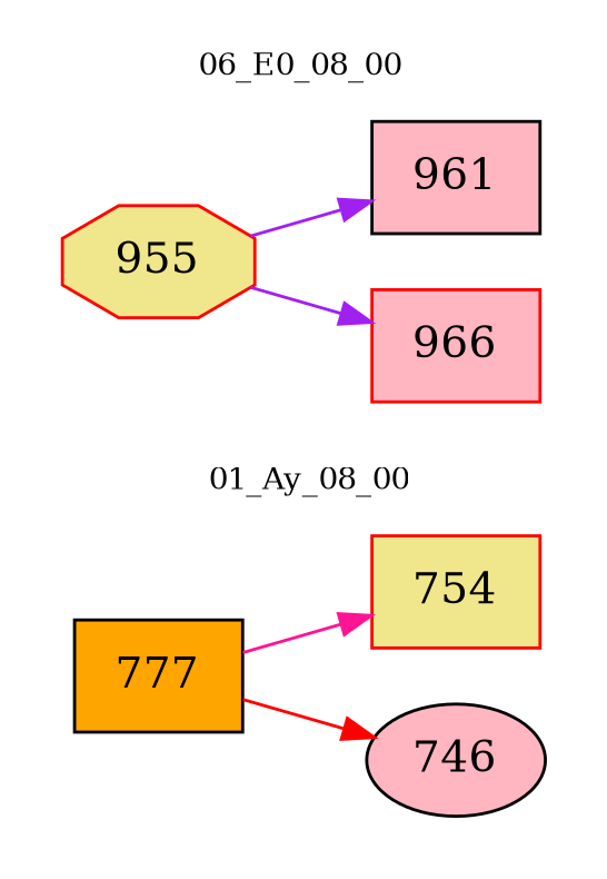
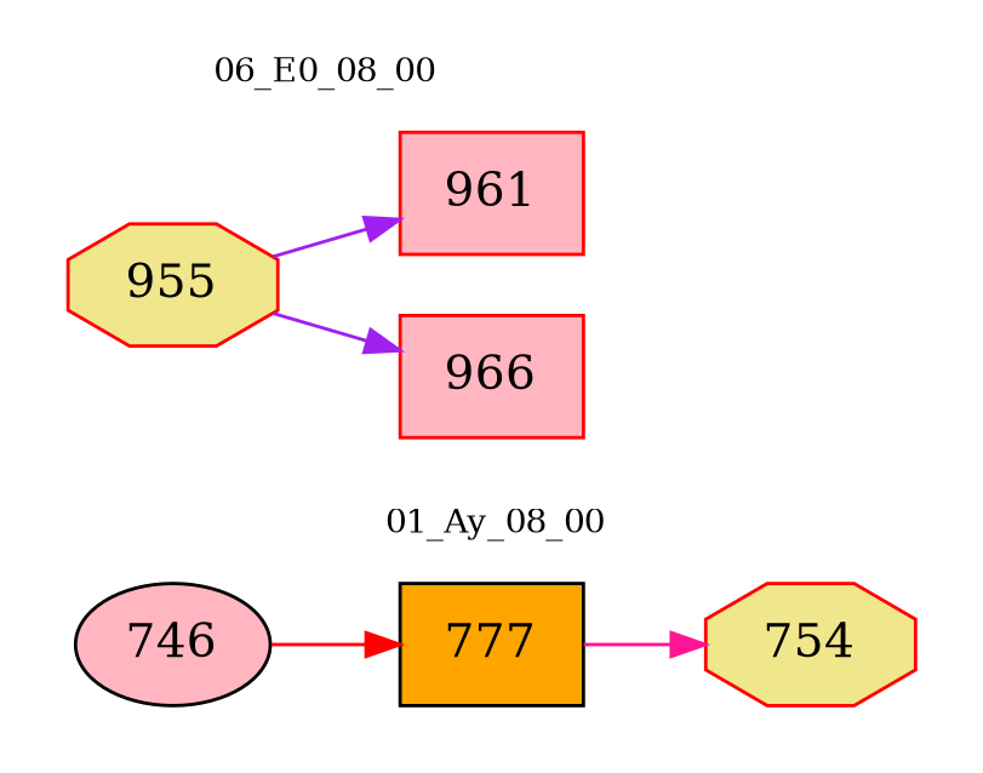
  digraph {
    rankdir=LR
    node [color=red fillcolor=lightpink shape=box style=filled]
    edge [arrowhead=normal color=purple]
    n1 [color=black label=746 shape=ellipse]
    n2 [color=black fillcolor=orange label=777]
-   n3 [fillcolor=khaki label=754]
+   n3 [fillcolor=khaki label=754 shape=octagon]
    n4 [fillcolor=khaki label=955 shape=octagon]
    n5 [label=966]
-   n6 [color=black label=961]
+   n6 [label=961]
    subgraph cluster_1 {
      color=white
      fontsize=10
      label="01_Ay_08_00"
      n1
      n2
      n3
    }
    subgraph cluster_2 {
      color=white
      fontsize=10
      label="06_E0_08_00"
      n4
      n5
      n6
    }
-   n2 -> n1 [color=red]
+   n1 -> n2 [color=red]
    n2 -> n3 [color=deeppink]
    n4 -> n5
    n4 -> n6
  }
